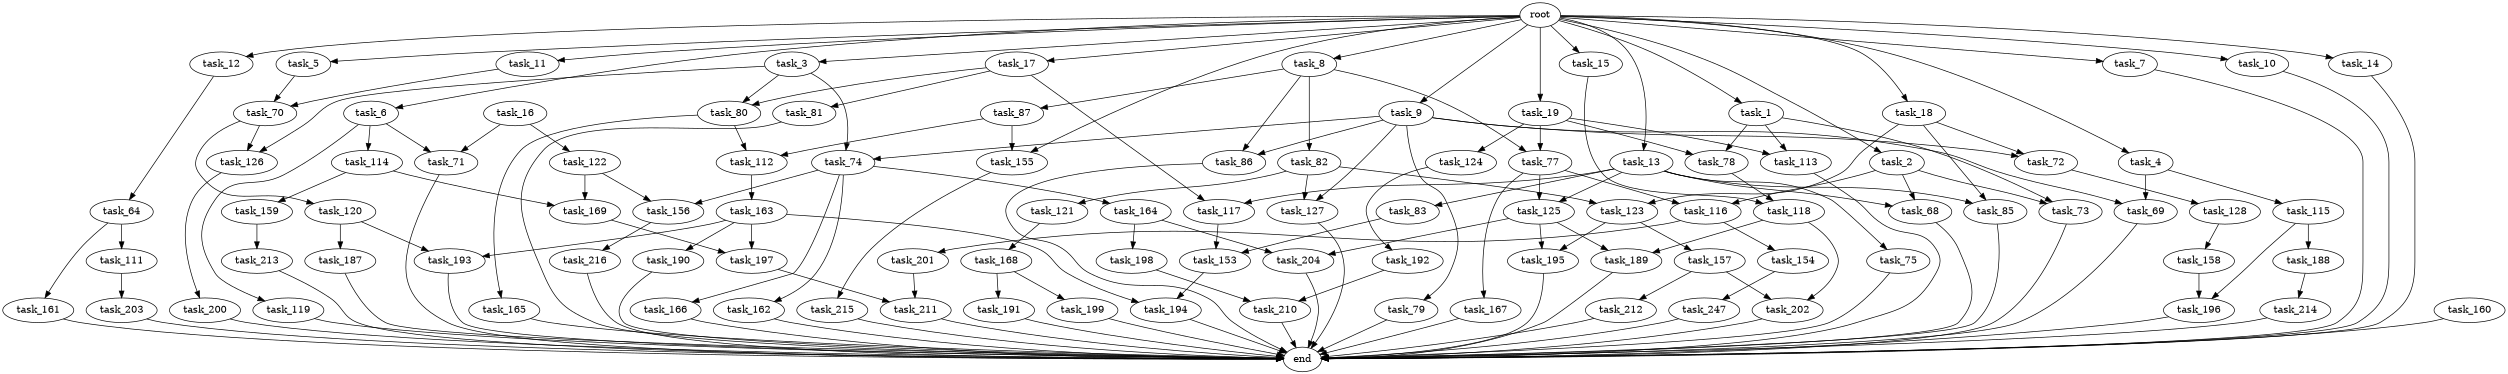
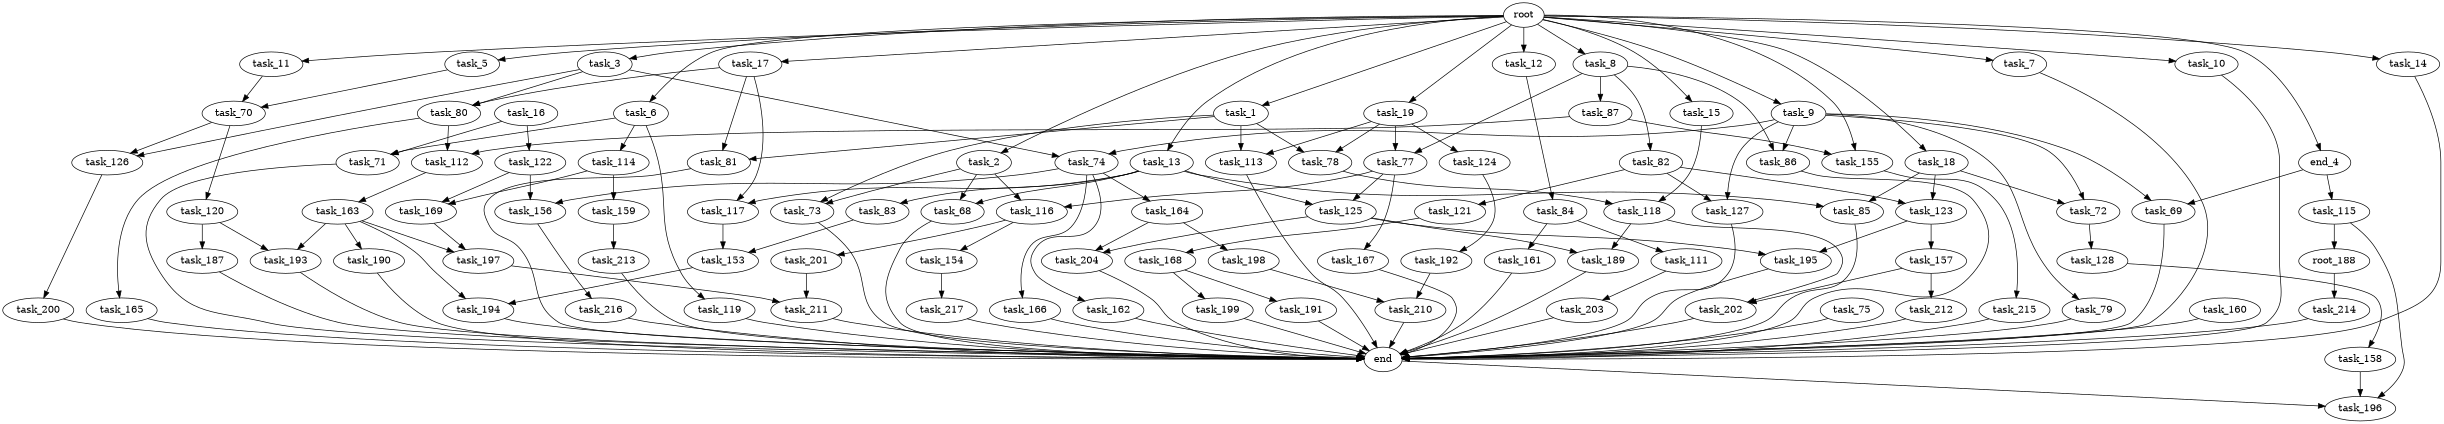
  digraph {
    task_193
    end
    task_12
-   task_84 [label=task_64]
+   task_84
    task_161
    task_111
    task_201
    task_211
    task_5
    task_70
    task_126
    task_120
    task_162
-   task_217 [label=task_247]
+   task_217
    task_82
    task_121
    task_127
    task_123
    task_168
    task_195
    task_157
    task_196
    task_164
    task_198
    task_204
    task_210
    task_17
    task_117
    task_80
    task_81
    task_153
    task_112
    task_165
    task_2
    task_116
    task_68
    task_73
    task_154
    task_199
    task_191
    task_216
    task_166
    task_169
    task_197
    task_79
    task_77
    task_167
    task_125
    task_189
    task_163
    task_190
    task_194
    task_11
    task_71
    task_15
    task_118
    task_202
    task_203
    task_156
    task_87
    task_155
    task_215
    root
    task_8
    task_18
    task_1
    task_3
    task_7
    task_9
-   task_4
+   task_4 [label=end_4]
    task_19
    task_6
    task_13
    task_10
    task_14
    task_86
    task_72
    task_85
    task_78
    task_113
    task_74
    task_69
    task_115
    task_16
    task_122
    task_124
    task_119
    task_114
    task_75
    task_83
    task_128
    task_158
    task_159
    task_213
    task_200
    task_214
-   task_188
+   task_188 [label=root_188]
    task_212
    task_187
    task_192
    task_160
    task_193 -> end
    task_12 -> task_84
    task_84 -> task_161
    task_84 -> task_111
    task_161 -> end
    task_111 -> task_203
    task_201 -> task_211
    task_211 -> end
    task_5 -> task_70
    task_70 -> task_126
    task_70 -> task_120
    task_126 -> task_200
    task_120 -> task_193
    task_120 -> task_187
    task_162 -> end
    task_217 -> end
    task_82 -> task_121
    task_82 -> task_127
    task_82 -> task_123
    task_121 -> task_168
    task_127 -> end
    task_123 -> task_195
    task_123 -> task_157
    task_168 -> task_199
    task_168 -> task_191
    task_195 -> end
    task_157 -> task_202
    task_157 -> task_212
-   task_196 -> end
+   end -> task_196
    task_164 -> task_198
    task_164 -> task_204
    task_198 -> task_210
    task_204 -> end
    task_210 -> end
    task_17 -> task_117
    task_17 -> task_80
    task_17 -> task_81
    task_117 -> task_153
    task_80 -> task_112
    task_80 -> task_165
    task_81 -> end
    task_153 -> task_194
    task_112 -> task_163
    task_165 -> end
    task_2 -> task_116
    task_2 -> task_68
    task_2 -> task_73
    task_116 -> task_201
    task_116 -> task_154
    task_68 -> end
    task_73 -> end
    task_154 -> task_217
    task_199 -> end
    task_191 -> end
    task_216 -> end
    task_166 -> end
    task_169 -> task_197
    task_197 -> task_211
    task_79 -> end
    task_77 -> task_116
    task_77 -> task_167
    task_77 -> task_125
    task_167 -> end
    task_125 -> task_195
    task_125 -> task_204
    task_125 -> task_189
    task_189 -> end
    task_163 -> task_193
    task_163 -> task_197
    task_163 -> task_190
    task_163 -> task_194
    task_190 -> end
    task_194 -> end
    task_11 -> task_70
    task_71 -> end
    task_15 -> task_118
    task_118 -> task_189
    task_118 -> task_202
    task_202 -> end
    task_203 -> end
    task_156 -> task_216
    task_87 -> task_112
    task_87 -> task_155
    task_155 -> task_215
    task_215 -> end
    root -> task_12
    root -> task_5
    root -> task_17
    root -> task_2
    root -> task_11
    root -> task_15
    root -> task_155
    root -> task_8
    root -> task_18
    root -> task_1
    root -> task_3
    root -> task_7
    root -> task_9
    root -> task_4
    root -> task_19
    root -> task_6
    root -> task_13
    root -> task_10
    root -> task_14
    task_8 -> task_82
    task_8 -> task_77
    task_8 -> task_87
    task_8 -> task_86
    task_18 -> task_123
    task_18 -> task_72
    task_18 -> task_85
+   task_1 -> task_81
    task_1 -> task_73
    task_1 -> task_78
    task_1 -> task_113
    task_3 -> task_126
    task_3 -> task_80
    task_3 -> task_74
    task_7 -> end
    task_9 -> task_127
    task_9 -> task_79
    task_9 -> task_86
    task_9 -> task_72
    task_9 -> task_74
    task_9 -> task_69
    task_4 -> task_69
    task_4 -> task_115
    task_19 -> task_77
    task_19 -> task_78
    task_19 -> task_113
    task_19 -> task_124
    task_6 -> task_71
    task_6 -> task_119
    task_6 -> task_114
    task_13 -> task_117
    task_13 -> task_68
    task_13 -> task_125
    task_13 -> task_85
-   task_13 -> task_75
    task_13 -> task_83
    task_10 -> end
    task_14 -> end
    task_86 -> end
    task_72 -> task_128
    task_85 -> end
    task_78 -> task_118
    task_113 -> end
    task_74 -> task_162
    task_74 -> task_164
    task_74 -> task_166
    task_74 -> task_156
    task_69 -> end
    task_115 -> task_196
    task_115 -> task_188
    task_16 -> task_71
    task_16 -> task_122
    task_122 -> task_169
    task_122 -> task_156
    task_124 -> task_192
    task_119 -> end
    task_114 -> task_169
    task_114 -> task_159
    task_75 -> end
    task_83 -> task_153
    task_128 -> task_158
    task_158 -> task_196
    task_159 -> task_213
    task_213 -> end
    task_200 -> end
    task_214 -> end
    task_188 -> task_214
    task_212 -> end
    task_187 -> end
    task_192 -> task_210
    task_160 -> end
  }
